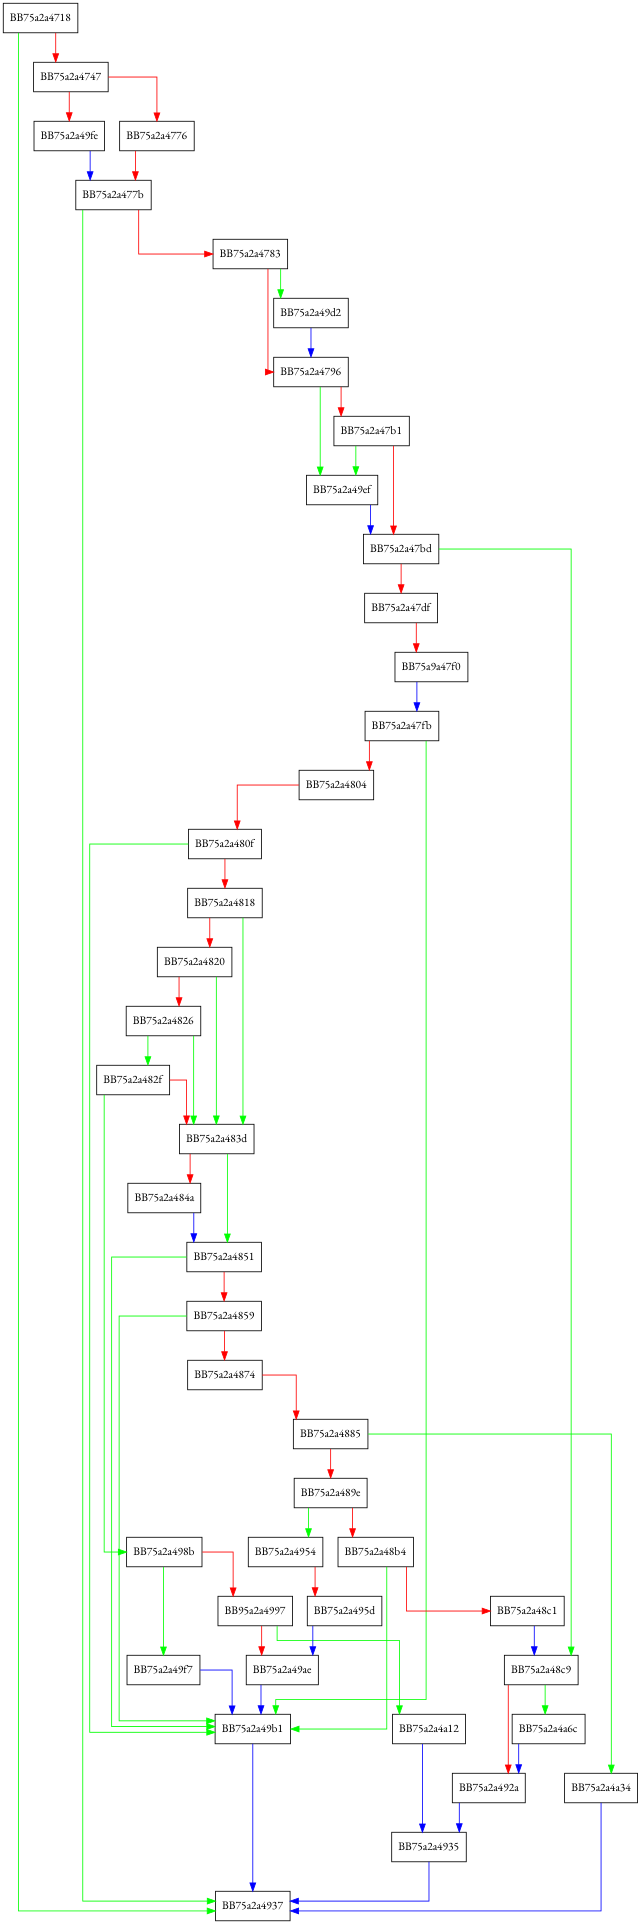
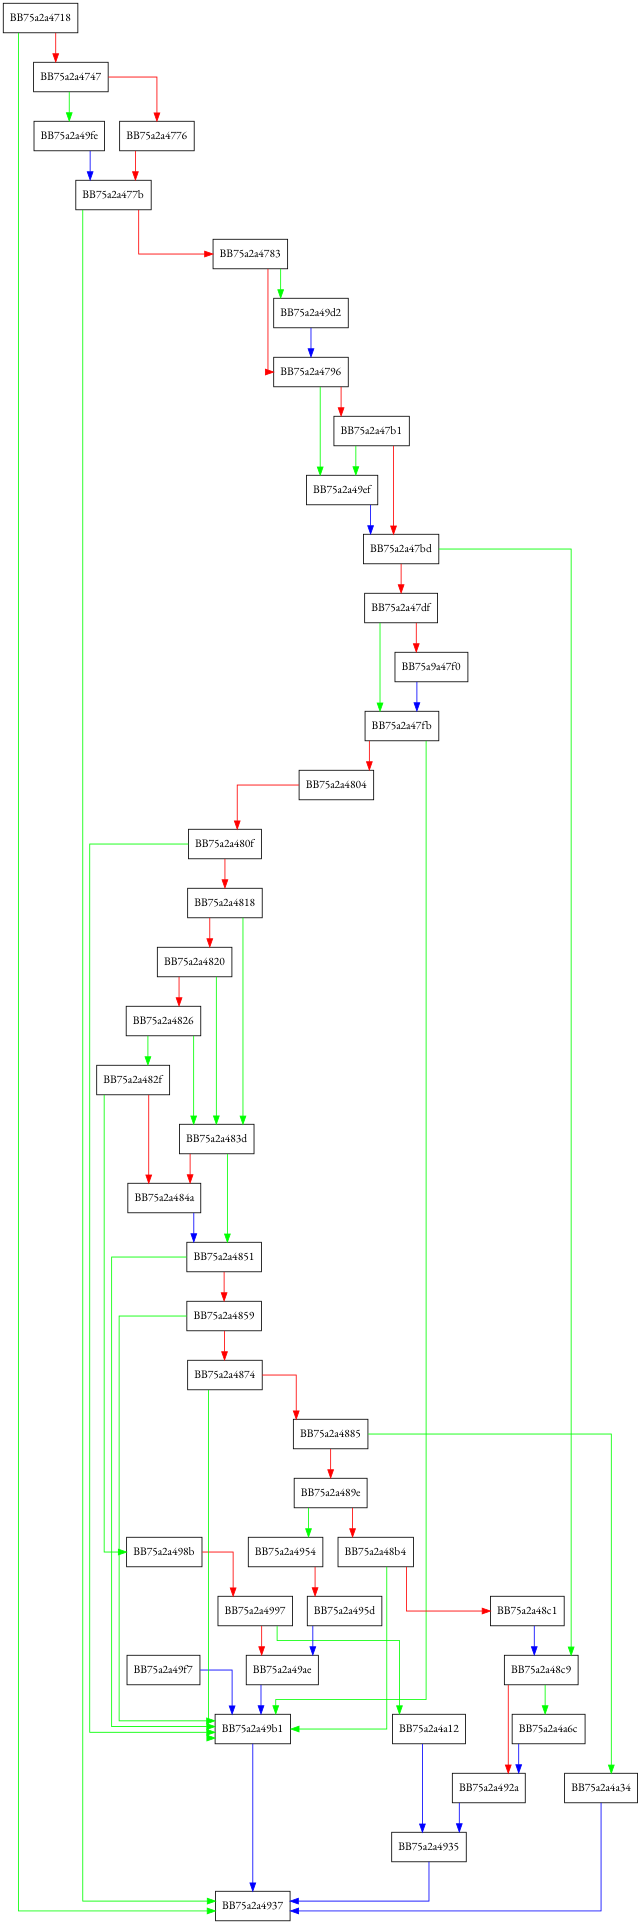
  digraph {
    fontname="EB Garamond"
    splines=ortho
    node [fontname="EB Garamond" shape=box]
    edge [color=red fontname="EB Garamond"]
    BB75a2a4718
    BB75a2a4937
    BB75a2a4747
    BB75a2a49fe
    BB75a2a4776
    BB75a2a477b
    BB75a2a4783
    BB75a2a49d2
    BB75a2a4796
    BB75a2a49ef
    BB75a2a47b1
    BB75a2a47bd
    BB75a2a48c9
    BB75a2a47df
    BB75a2a4a6c
    BB75a2a492a
    BB75a2a47fb
    n18 [label=BB75a9a47f0]
    BB75a2a4935
    BB75a2a49b1
    BB75a2a4804
    BB75a2a480f
    BB75a2a4818
    BB75a2a483d
    BB75a2a4820
    BB75a2a4851
    BB75a2a484a
    BB75a2a4826
    BB75a2a4859
    BB75a2a482f
    BB75a2a498b
    BB75a2a49f7
-   BB75a2a4997 [label=BB95a2a4997]
+   BB75a2a4997
    BB75a2a49ae
    BB75a2a4a12
    BB75a2a4874
    BB75a2a4885
    BB75a2a4a34
    BB75a2a489e
    BB75a2a4954
    BB75a2a48b4
    BB75a2a495d
    BB75a2a48c1
    BB75a2a4718 -> BB75a2a4937 [color=green]
    BB75a2a4718 -> BB75a2a4747
-   BB75a2a4747 -> BB75a2a49fe
+   BB75a2a4747 -> BB75a2a49fe [color=green]
    BB75a2a4747 -> BB75a2a4776
    BB75a2a49fe -> BB75a2a477b [color=blue]
    BB75a2a4776 -> BB75a2a477b
    BB75a2a477b -> BB75a2a4937 [color=green]
    BB75a2a477b -> BB75a2a4783
    BB75a2a4783 -> BB75a2a49d2 [color=green]
    BB75a2a4783 -> BB75a2a4796
    BB75a2a49d2 -> BB75a2a4796 [color=blue]
    BB75a2a4796 -> BB75a2a49ef [color=green]
    BB75a2a4796 -> BB75a2a47b1
    BB75a2a49ef -> BB75a2a47bd [color=blue]
    BB75a2a47b1 -> BB75a2a49ef [color=green]
    BB75a2a47b1 -> BB75a2a47bd
    BB75a2a47bd -> BB75a2a48c9 [color=green]
    BB75a2a47bd -> BB75a2a47df
    BB75a2a48c9 -> BB75a2a4a6c [color=green]
    BB75a2a48c9 -> BB75a2a492a
+   BB75a2a47df -> BB75a2a47fb [color=green]
    BB75a2a47df -> n18
    BB75a2a4a6c -> BB75a2a492a [color=blue]
    BB75a2a492a -> BB75a2a4935 [color=blue]
    BB75a2a47fb -> BB75a2a49b1 [color=green]
    BB75a2a47fb -> BB75a2a4804
    n18 -> BB75a2a47fb [color=blue]
    BB75a2a4935 -> BB75a2a4937 [color=blue]
    BB75a2a49b1 -> BB75a2a4937 [color=blue]
    BB75a2a4804 -> BB75a2a480f
    BB75a2a480f -> BB75a2a49b1 [color=green]
    BB75a2a480f -> BB75a2a4818
    BB75a2a4818 -> BB75a2a483d [color=green]
    BB75a2a4818 -> BB75a2a4820
    BB75a2a483d -> BB75a2a4851 [color=green]
    BB75a2a483d -> BB75a2a484a
    BB75a2a4820 -> BB75a2a483d [color=green]
    BB75a2a4820 -> BB75a2a4826
    BB75a2a4851 -> BB75a2a49b1 [color=green]
    BB75a2a4851 -> BB75a2a4859
    BB75a2a484a -> BB75a2a4851 [color=blue]
    BB75a2a4826 -> BB75a2a483d [color=green]
    BB75a2a4826 -> BB75a2a482f [color=green]
    BB75a2a4859 -> BB75a2a49b1 [color=green]
    BB75a2a4859 -> BB75a2a4874
-   BB75a2a482f -> BB75a2a483d
+   BB75a2a482f -> BB75a2a484a
    BB75a2a482f -> BB75a2a498b [color=green]
-   BB75a2a498b -> BB75a2a49f7 [color=green]
    BB75a2a498b -> BB75a2a4997
    BB75a2a49f7 -> BB75a2a49b1 [color=blue]
    BB75a2a4997 -> BB75a2a49ae
    BB75a2a4997 -> BB75a2a4a12 [color=green]
    BB75a2a49ae -> BB75a2a49b1 [color=blue]
    BB75a2a4a12 -> BB75a2a4935 [color=blue]
+   BB75a2a4874 -> BB75a2a49b1 [color=green]
    BB75a2a4874 -> BB75a2a4885
    BB75a2a4885 -> BB75a2a4a34 [color=green]
    BB75a2a4885 -> BB75a2a489e
    BB75a2a4a34 -> BB75a2a4937 [color=blue]
    BB75a2a489e -> BB75a2a4954 [color=green]
    BB75a2a489e -> BB75a2a48b4
    BB75a2a4954 -> BB75a2a495d
    BB75a2a48b4 -> BB75a2a49b1 [color=green]
    BB75a2a48b4 -> BB75a2a48c1
    BB75a2a495d -> BB75a2a49ae [color=blue]
    BB75a2a48c1 -> BB75a2a48c9 [color=blue]
  }
